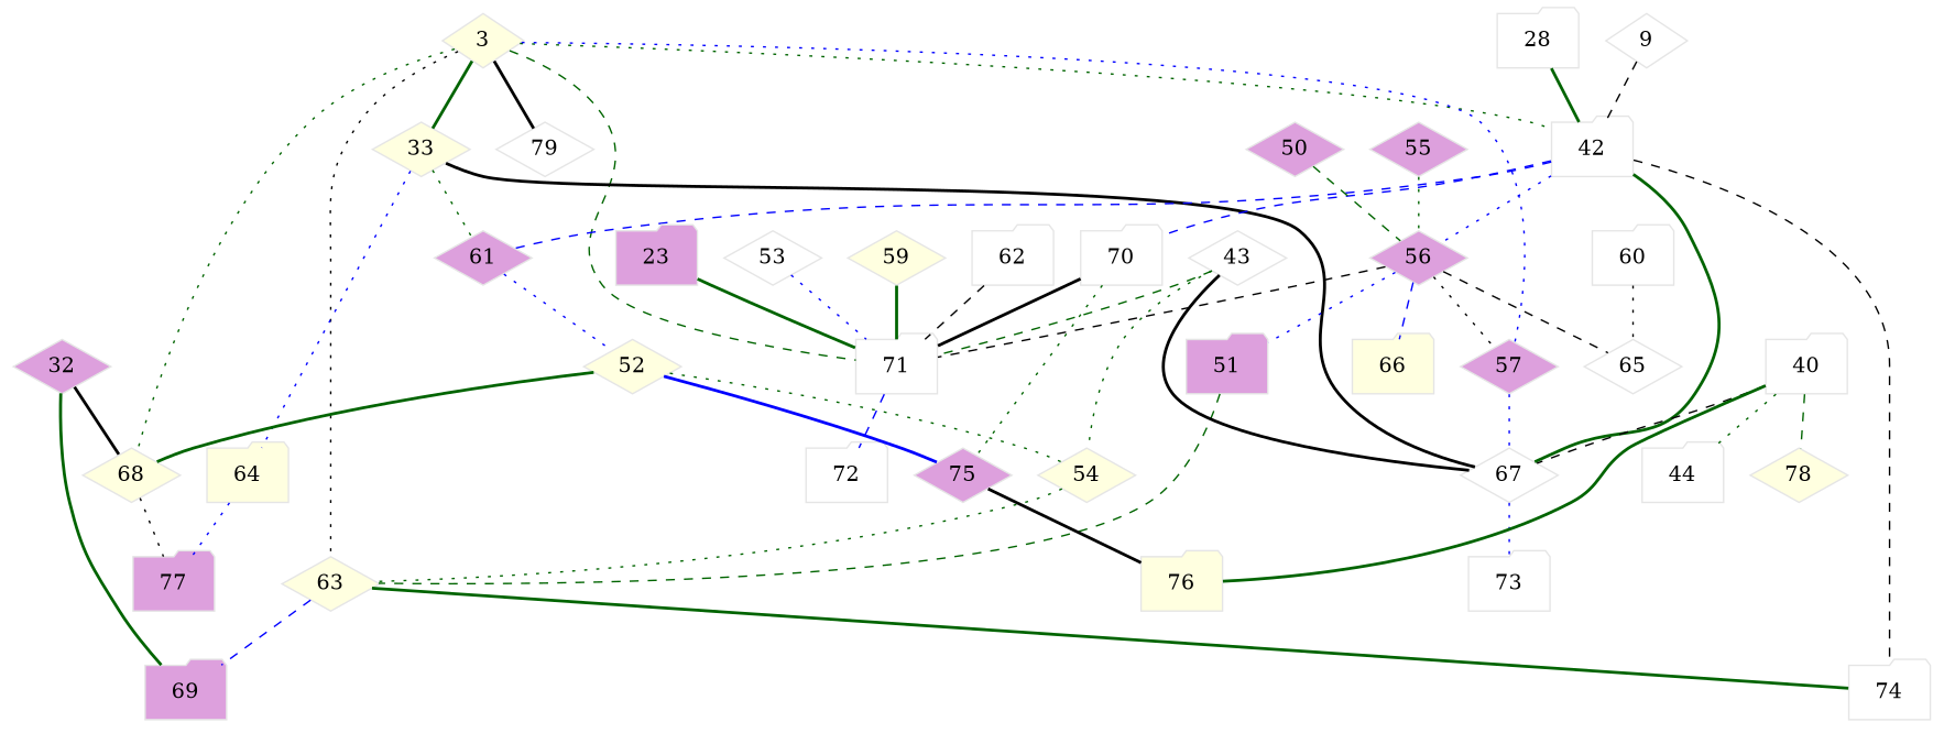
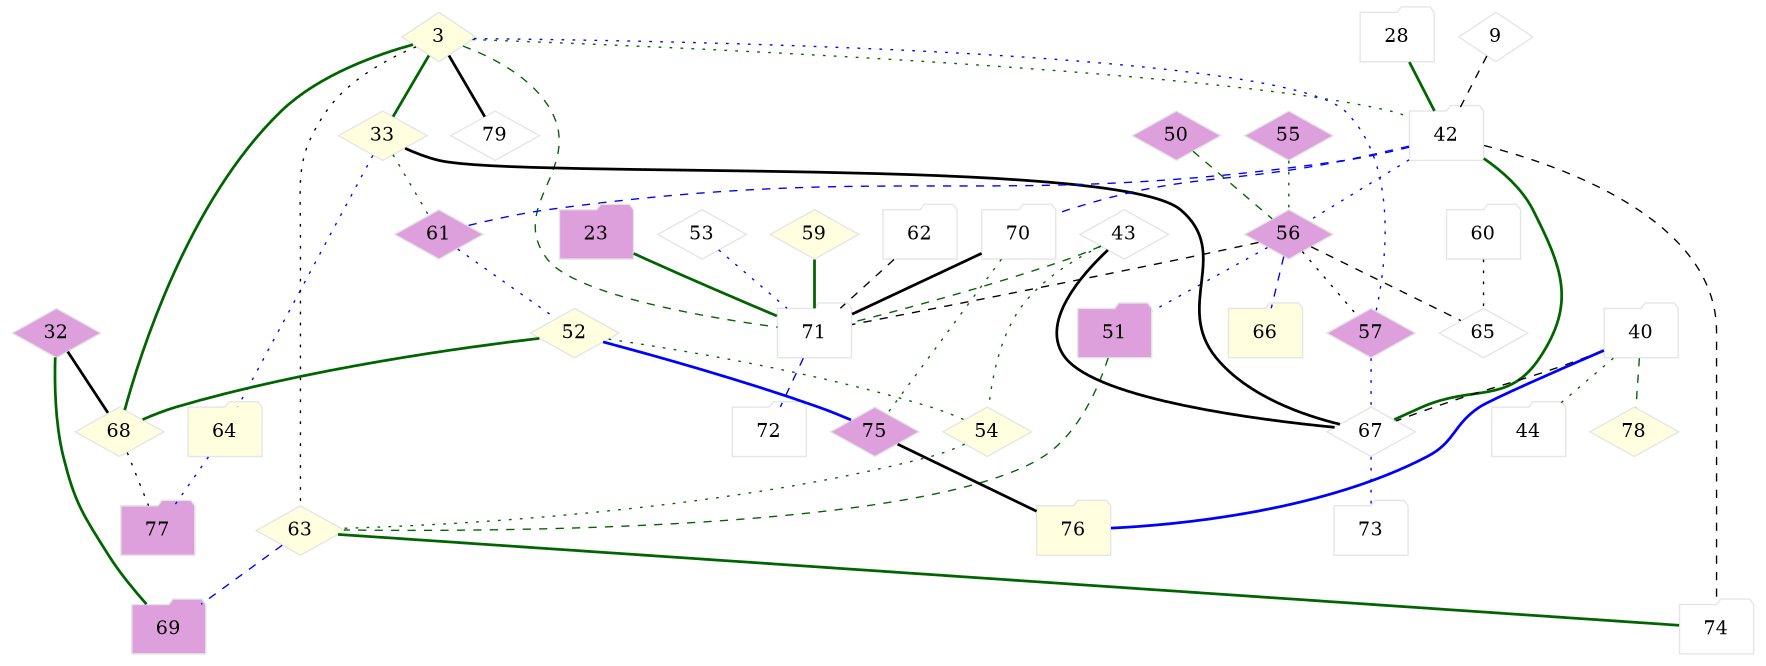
  graph {
    node [color=gray90 fillcolor=white shape=diamond style=filled]
    edge [color=darkgreen style=dotted]
    3 [fillcolor=lightyellow super="+2"]
    33 [fillcolor=lightyellow super="+4+31"]
    42 [shape=folder super="+36+29"]
    57 [fillcolor=plum super="+30"]
    63 [fillcolor=lightyellow super="+8+20+58+21"]
    68 [fillcolor=lightyellow super="+15"]
    71 [shape=folder super="+5+14+27"]
    79
    61 [fillcolor=plum super="+48+41"]
    64 [fillcolor=lightyellow shape=folder]
    67 [super="+37+34"]
    56 [fillcolor=plum super="+38+39+47"]
    70 [shape=folder]
    74 [shape=folder super="+25"]
    69 [fillcolor=plum shape=folder super="+22"]
    77 [fillcolor=plum shape=folder]
    72 [shape=folder]
    9
    23 [fillcolor=plum shape=folder]
    28 [shape=folder]
    32 [fillcolor=plum super="+24"]
    52 [fillcolor=lightyellow]
    73 [shape=folder]
    40 [shape=folder super="+35"]
    44 [shape=folder]
    76 [fillcolor=lightyellow shape=folder]
    78 [fillcolor=lightyellow]
    51 [fillcolor=plum shape=folder]
    65
    66 [fillcolor=lightyellow shape=folder]
    75 [fillcolor=plum]
    43 [super="+19"]
    54 [fillcolor=lightyellow super="+46"]
    50 [fillcolor=plum]
    53
    55 [fillcolor=plum]
    59 [fillcolor=lightyellow]
    60 [shape=folder]
    62 [shape=folder]
    3 -- 33 [style=bold]
    3 -- 42
    3 -- 57 [color=blue]
    3 -- 63 [color=black weight=3]
-   3 -- 68
+   3 -- 68 [style=bold]
    3 -- 71 [style=dashed weight=2]
    3 -- 79 [color=black style=bold]
    33 -- 61
    33 -- 64 [color=blue]
    33 -- 67 [color=black style=bold]
    42 -- 61 [color=blue style=dashed]
    42 -- 67 [style=bold weight=2]
    42 -- 56 [color=blue weight=5]
    42 -- 70 [color=blue style=dashed]
    42 -- 74 [color=black style=dashed weight=2]
    57 -- 67 [color=blue]
    63 -- 74 [style=bold]
    63 -- 69 [color=blue style=dashed]
    68 -- 77 [color=black]
    71 -- 72 [color=blue style=dashed]
    61 -- 52 [color=blue]
    64 -- 77 [color=blue]
    67 -- 73 [color=blue]
    56 -- 57 [color=black]
    56 -- 71 [color=black style=dashed weight=2]
    56 -- 51 [color=blue weight=2]
    56 -- 65 [color=black style=dashed]
    56 -- 66 [color=blue style=dashed]
    70 -- 71 [color=black style=bold]
    70 -- 75
    9 -- 42 [color=black style=dashed]
    23 -- 71 [style=bold]
    28 -- 42 [style=bold]
    32 -- 68 [color=black style=bold]
    32 -- 69 [style=bold]
    52 -- 68 [style=bold]
    52 -- 75 [color=blue style=bold]
    52 -- 54
    40 -- 67 [color=black style=dashed]
    40 -- 44
-   40 -- 76 [style=bold]
+   40 -- 76 [color=blue style=bold]
    40 -- 78 [style=dashed]
    51 -- 63 [style=dashed]
    75 -- 76 [color=black style=bold]
    43 -- 71 [style=dashed]
    43 -- 67 [color=black style=bold]
    43 -- 54
    54 -- 63
    50 -- 56 [style=dashed]
    53 -- 71 [color=blue]
    55 -- 56 [weight=2]
    59 -- 71 [style=bold]
    60 -- 65 [color=black]
    62 -- 71 [color=black style=dashed]
  }
